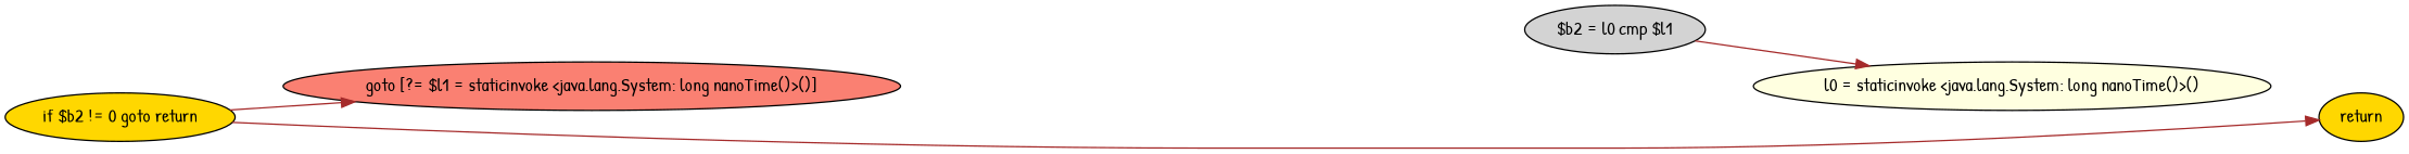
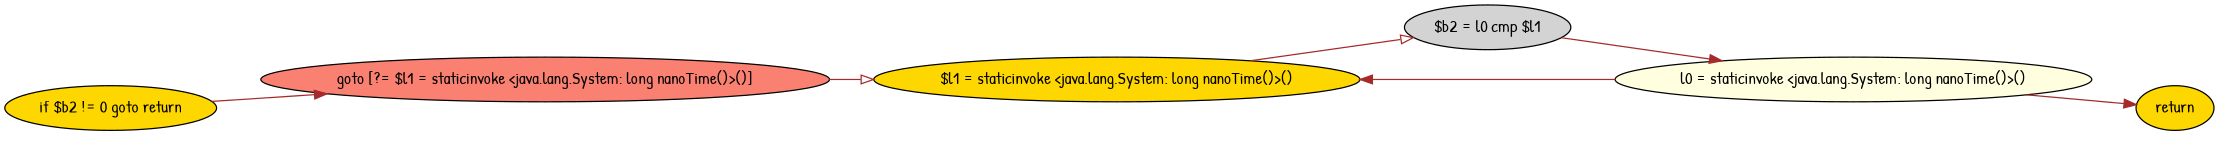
  digraph {
    fontname="Patrick Hand"
    rankdir=LR
    node [fillcolor=gold fontname="Patrick Hand" style=filled]
    edge [arrowhead=normal color=brown fontname="Patrick Hand"]
+   "$l1 = staticinvoke <java.lang.System: long nanoTime()>()"
    "l0 = staticinvoke <java.lang.System: long nanoTime()>()" [fillcolor=lightyellow]
    "$b2 = l0 cmp $l1" [fillcolor=lightgrey]
    "if $b2 != 0 goto return"
    "goto [?= $l1 = staticinvoke <java.lang.System: long nanoTime()>()]" [fillcolor=salmon]
    return
+   "$l1 = staticinvoke <java.lang.System: long nanoTime()>()" -> "$b2 = l0 cmp $l1" [arrowhead=onormal]
+   "l0 = staticinvoke <java.lang.System: long nanoTime()>()" -> "$l1 = staticinvoke <java.lang.System: long nanoTime()>()"
    "$b2 = l0 cmp $l1" -> "l0 = staticinvoke <java.lang.System: long nanoTime()>()"
    "if $b2 != 0 goto return" -> "goto [?= $l1 = staticinvoke <java.lang.System: long nanoTime()>()]"
-   "if $b2 != 0 goto return" -> return
+   "l0 = staticinvoke <java.lang.System: long nanoTime()>()" -> return
+   "goto [?= $l1 = staticinvoke <java.lang.System: long nanoTime()>()]" -> "$l1 = staticinvoke <java.lang.System: long nanoTime()>()" [arrowhead=onormal]
  }
